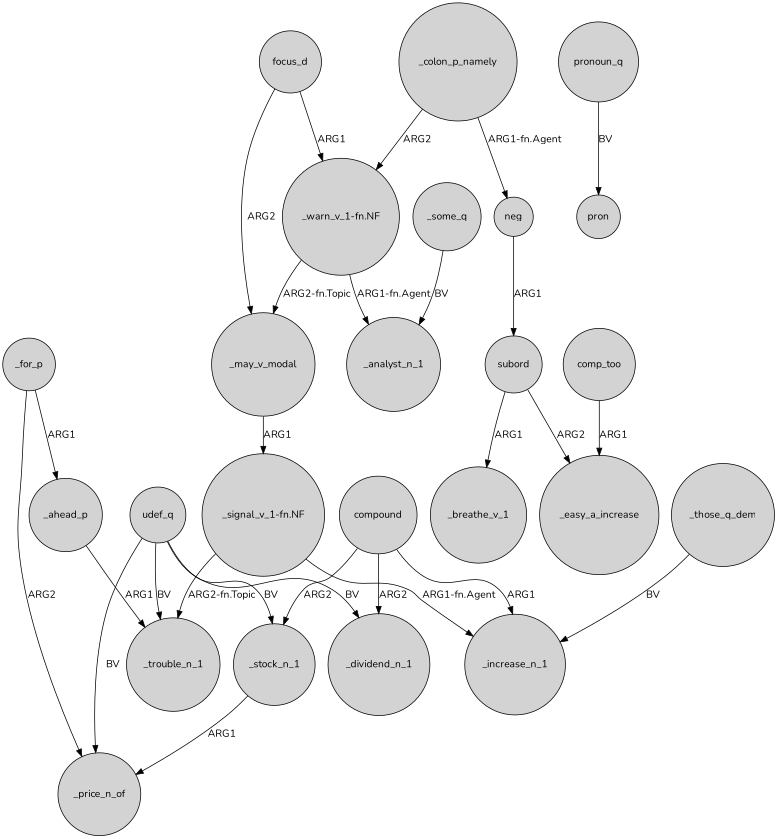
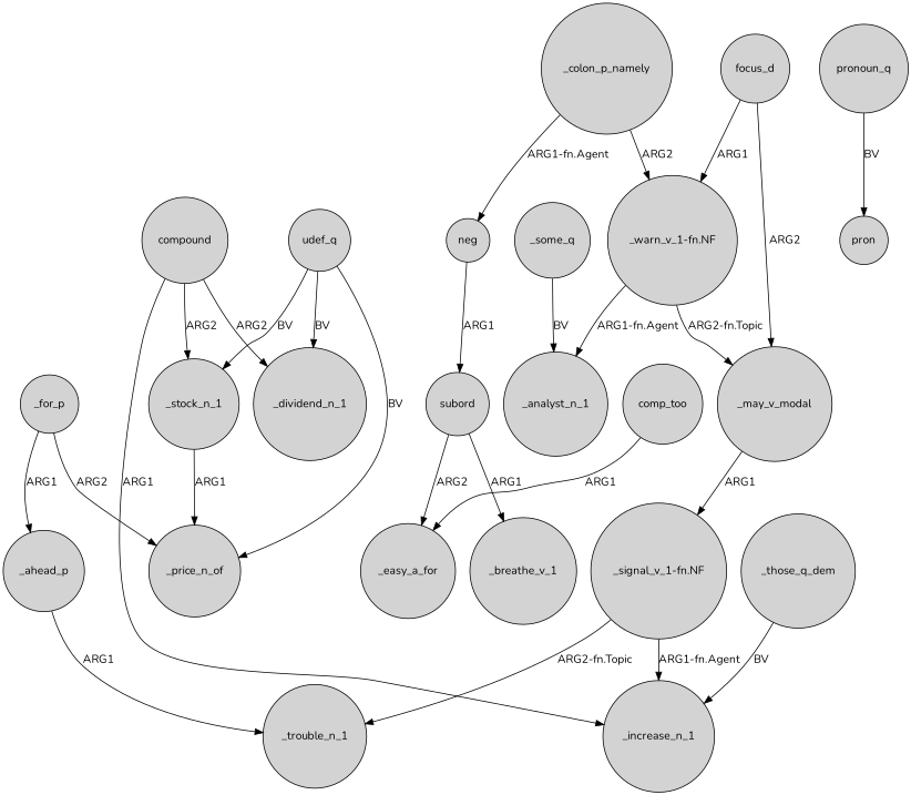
  digraph {
    fontname=Nunito
    node [fontname=Nunito shape=circle style=filled]
    edge [fontname=Nunito]
    _for_p
    _ahead_p
    _price_n_of
    _trouble_n_1
    _colon_p_namely
    neg
    "_warn_v_1-fn.NF"
    subord
    _analyst_n_1
    _may_v_modal
    _breathe_v_1
-   _easy_a_for [label=_easy_a_increase]
+   _easy_a_for
    udef_q
    _stock_n_1
    _dividend_n_1
    _those_q_dem
    _increase_n_1
    "_signal_v_1-fn.NF"
    focus_d
    compound
    pronoun_q
    pron
    _some_q
    comp_too
    _for_p -> _ahead_p [label=ARG1]
    _for_p -> _price_n_of [label=ARG2]
    _ahead_p -> _trouble_n_1 [label=ARG1]
    _colon_p_namely -> neg [label="ARG1-fn.Agent"]
    _colon_p_namely -> "_warn_v_1-fn.NF" [label=ARG2]
    neg -> subord [label=ARG1]
    "_warn_v_1-fn.NF" -> _analyst_n_1 [label="ARG1-fn.Agent"]
    "_warn_v_1-fn.NF" -> _may_v_modal [label="ARG2-fn.Topic"]
    subord -> _breathe_v_1 [label=ARG1]
    subord -> _easy_a_for [label=ARG2]
    _may_v_modal -> "_signal_v_1-fn.NF" [label=ARG1]
    udef_q -> _price_n_of [label=BV]
-   udef_q -> _trouble_n_1 [label=BV]
    udef_q -> _stock_n_1 [label=BV]
    udef_q -> _dividend_n_1 [label=BV]
    _stock_n_1 -> _price_n_of [label=ARG1]
    _those_q_dem -> _increase_n_1 [label=BV]
    "_signal_v_1-fn.NF" -> _trouble_n_1 [label="ARG2-fn.Topic"]
    "_signal_v_1-fn.NF" -> _increase_n_1 [label="ARG1-fn.Agent"]
    focus_d -> "_warn_v_1-fn.NF" [label=ARG1]
    focus_d -> _may_v_modal [label=ARG2]
    compound -> _stock_n_1 [label=ARG2]
    compound -> _dividend_n_1 [label=ARG2]
    compound -> _increase_n_1 [label=ARG1]
    pronoun_q -> pron [label=BV]
    _some_q -> _analyst_n_1 [label=BV]
    comp_too -> _easy_a_for [label=ARG1]
  }
